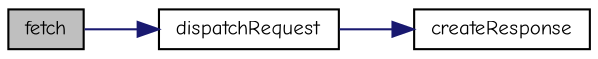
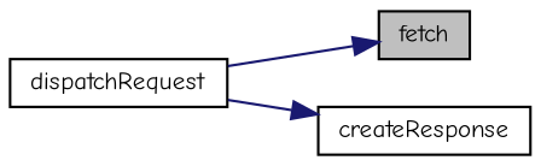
  digraph {
    fontname="Comic Neue"
    rankdir=LR
    node [color=black fillcolor=white fontname="Comic Neue" fontsize=10 shape=record style=filled]
    edge [color=midnightblue fontname="Comic Neue" fontsize=10 labelfontname=Helvetica labelfontsize=10 style=solid]
    n1 [fillcolor=grey75 fontcolor=black height=0.2 label=fetch width=0.4]
    n2 [height=0.2 label=dispatchRequest width=0.4]
    n3 [height=0.2 label=createResponse width=0.4]
-   n1 -> n2
+   n2 -> n1
    n2 -> n3
  }
